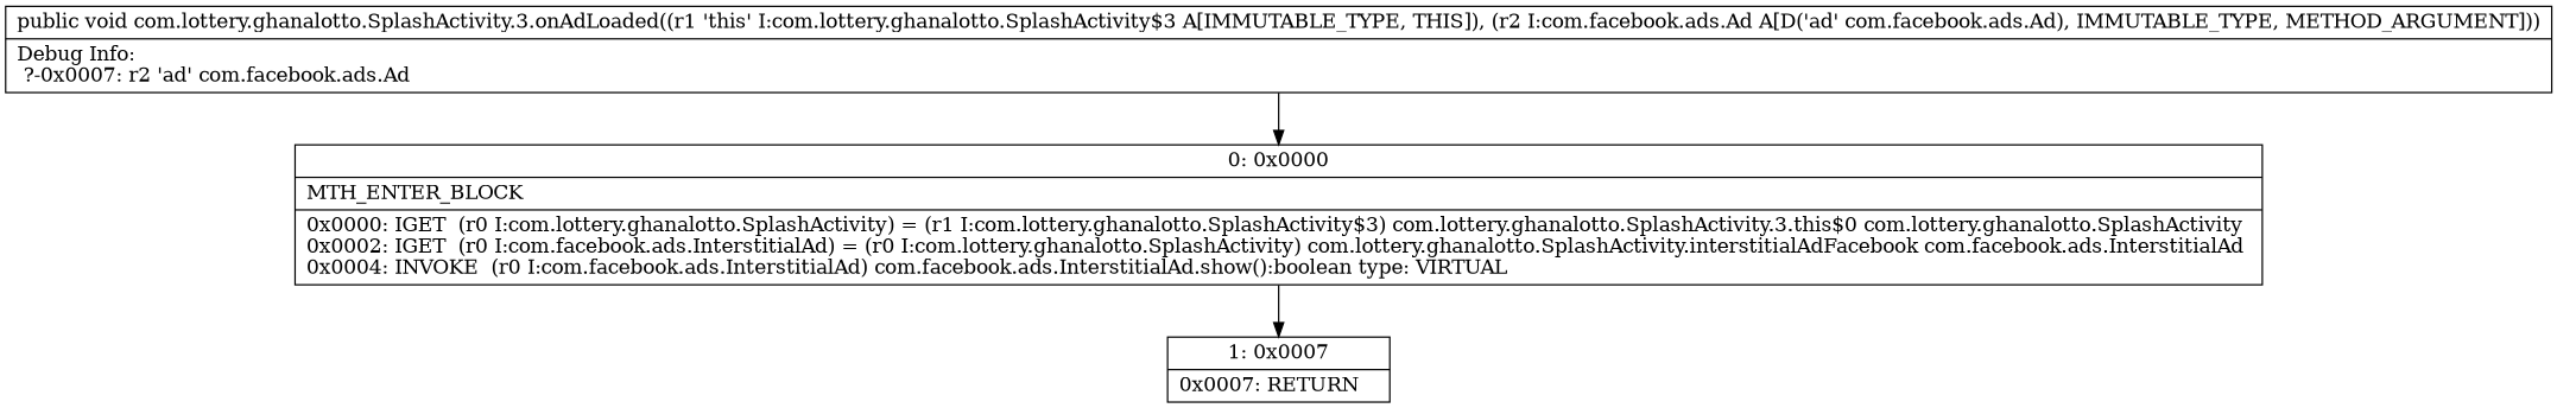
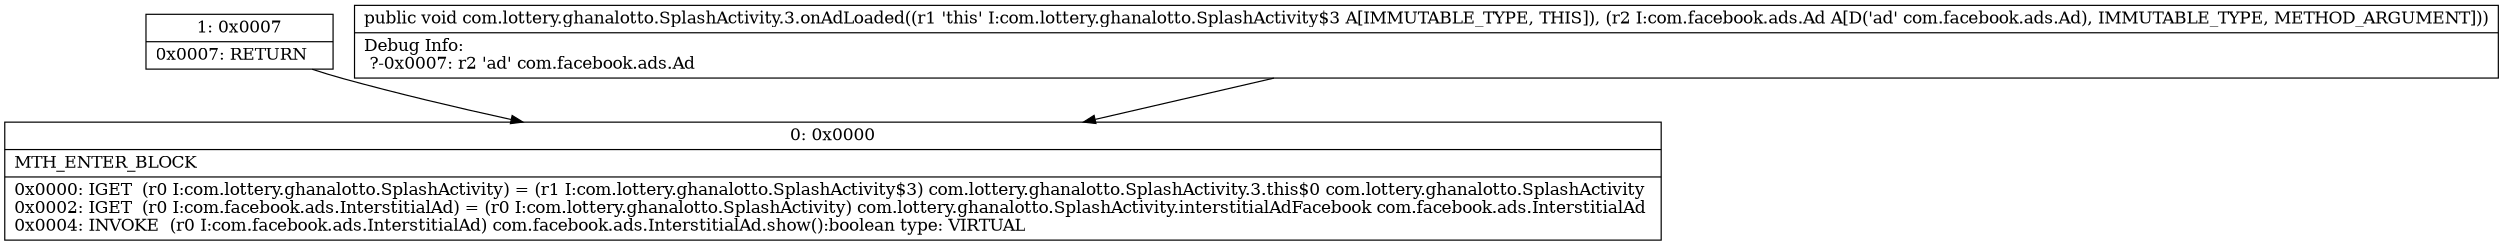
  digraph {
    node [shape=record]
    n1 [label="{0\:\ 0x0000|MTH_ENTER_BLOCK\l|0x0000: IGET  (r0 I:com.lottery.ghanalotto.SplashActivity) = (r1 I:com.lottery.ghanalotto.SplashActivity$3) com.lottery.ghanalotto.SplashActivity.3.this$0 com.lottery.ghanalotto.SplashActivity \l0x0002: IGET  (r0 I:com.facebook.ads.InterstitialAd) = (r0 I:com.lottery.ghanalotto.SplashActivity) com.lottery.ghanalotto.SplashActivity.interstitialAdFacebook com.facebook.ads.InterstitialAd \l0x0004: INVOKE  (r0 I:com.facebook.ads.InterstitialAd) com.facebook.ads.InterstitialAd.show():boolean type: VIRTUAL \l}"]
    n2 [label="{1\:\ 0x0007|0x0007: RETURN   \l}"]
    n3 [label="{public void com.lottery.ghanalotto.SplashActivity.3.onAdLoaded((r1 'this' I:com.lottery.ghanalotto.SplashActivity$3 A[IMMUTABLE_TYPE, THIS]), (r2 I:com.facebook.ads.Ad A[D('ad' com.facebook.ads.Ad), IMMUTABLE_TYPE, METHOD_ARGUMENT]))  | Debug Info:\l  ?\-0x0007: r2 'ad' com.facebook.ads.Ad\l}"]
-   n1 -> n2
+   n2 -> n1
    n3 -> n1
  }
